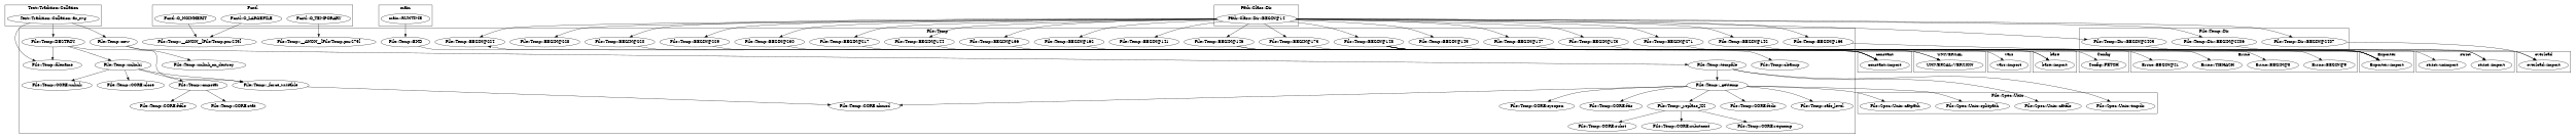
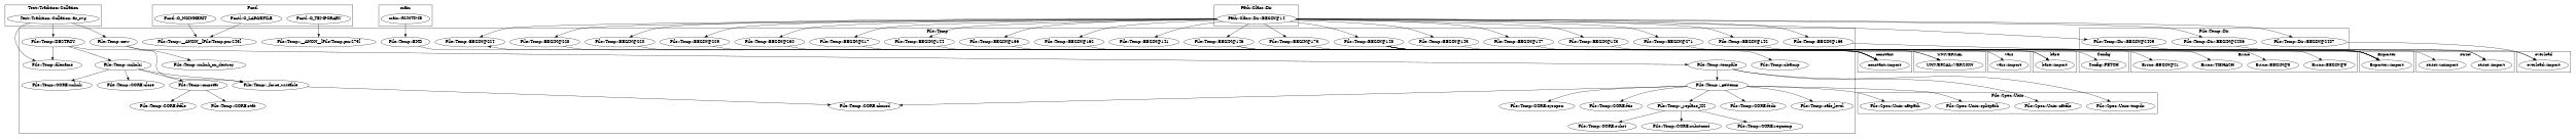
  digraph {
    "Text::Tradition::Collation::as_svg"
    "Config::FETCH"
    "Fcntl::O_TEMPORARY"
    "Fcntl::O_LARGEFILE"
    "Fcntl::O_NOINHERIT"
    "constant::import"
    "Path::Class::Dir::BEGIN@14"
    "UNIVERSAL::VERSION"
    "File::Temp::Dir::BEGIN@2405"
    "File::Temp::Dir::BEGIN@2407"
    "File::Temp::Dir::BEGIN@2406"
    "File::Spec::Unix::splitpath"
    "File::Spec::Unix::tmpdir"
    "File::Spec::Unix::catfile"
    "File::Spec::Unix::catpath"
    "main::RUNTIME"
    "Errno::BEGIN@9"
    "Errno::BEGIN@8"
    "Errno::TIEHASH"
    "Errno::BEGIN@21"
    "base::import"
    "Exporter::import"
    "File::Temp::DESTROY"
    "File::Temp::BEGIN@230"
    "File::Temp::BEGIN@144"
    "File::Temp::CORE:chmod"
    "File::Temp::BEGIN@142"
    "File::Temp::CORE:close"
    "File::Temp::cmpstat"
    "File::Temp::CORE:subst"
    "File::Temp::_replace_XX"
    "File::Temp::CORE:ftdir"
    "File::Temp::BEGIN@147"
    "File::Temp::tempfile"
    "File::Temp::BEGIN@229"
    "File::Temp::CORE:substcont"
    "File::Temp::filename"
    "File::Temp::CORE:ftfile"
    "File::Temp::safe_level"
    "File::Temp::CORE:regcomp"
    "File::Temp::cleanup"
    "File::Temp::__ANON__[File/Temp.pm:245]"
    "File::Temp::BEGIN@166"
    "File::Temp::BEGIN@220"
    "File::Temp::BEGIN@228"
    "File::Temp::CORE:stat"
    "File::Temp::END"
    "File::Temp::BEGIN@145"
    "File::Temp::unlink_on_destroy"
    "File::Temp::BEGIN@271"
    "File::Temp::CORE:sysopen"
    "File::Temp::CORE:unlink"
    "File::Temp::__ANON__[File/Temp.pm:275]"
    "File::Temp::BEGIN@224"
    "File::Temp::BEGIN@162"
    "File::Temp::BEGIN@217"
    "File::Temp::BEGIN@141"
    "File::Temp::BEGIN@148"
    "File::Temp::BEGIN@163"
    "File::Temp::new"
    "File::Temp::BEGIN@143"
    "File::Temp::CORE:ftis"
    "File::Temp::BEGIN@146"
    "File::Temp::BEGIN@173"
    "File::Temp::_gettemp"
    "File::Temp::unlink1"
    "File::Temp::_force_writable"
    "overload::import"
    "vars::import"
    "strict::unimport"
    "strict::import"
    subgraph cluster_1 {
      label="Text::Tradition::Collation"
      "Text::Tradition::Collation::as_svg"
    }
    subgraph cluster_2 {
      label=Config
      "Config::FETCH"
    }
    subgraph cluster_3 {
      label=Fcntl
      "Fcntl::O_TEMPORARY"
      "Fcntl::O_LARGEFILE"
      "Fcntl::O_NOINHERIT"
    }
    subgraph cluster_4 {
      label=constant
      "constant::import"
    }
    subgraph cluster_5 {
      label="Path::Class::Dir"
      "Path::Class::Dir::BEGIN@14"
    }
    subgraph cluster_6 {
      label=UNIVERSAL
      "UNIVERSAL::VERSION"
    }
    subgraph cluster_7 {
      label="File::Temp::Dir"
      "File::Temp::Dir::BEGIN@2405"
      "File::Temp::Dir::BEGIN@2407"
      "File::Temp::Dir::BEGIN@2406"
    }
    subgraph cluster_8 {
      label="File::Spec::Unix"
      "File::Spec::Unix::splitpath"
      "File::Spec::Unix::tmpdir"
      "File::Spec::Unix::catfile"
      "File::Spec::Unix::catpath"
    }
    subgraph cluster_9 {
      label=main
      "main::RUNTIME"
    }
    subgraph cluster_10 {
      label=Errno
      "Errno::BEGIN@9"
      "Errno::BEGIN@8"
      "Errno::TIEHASH"
      "Errno::BEGIN@21"
    }
    subgraph cluster_11 {
      label=base
      "base::import"
    }
    subgraph cluster_12 {
      label=Exporter
      "Exporter::import"
    }
    subgraph cluster_13 {
      label="File::Temp"
      "File::Temp::DESTROY"
      "File::Temp::BEGIN@230"
      "File::Temp::BEGIN@144"
      "File::Temp::CORE:chmod"
      "File::Temp::BEGIN@142"
      "File::Temp::CORE:close"
      "File::Temp::cmpstat"
      "File::Temp::CORE:subst"
      "File::Temp::_replace_XX"
      "File::Temp::CORE:ftdir"
      "File::Temp::BEGIN@147"
      "File::Temp::tempfile"
      "File::Temp::BEGIN@229"
      "File::Temp::CORE:substcont"
      "File::Temp::filename"
      "File::Temp::CORE:ftfile"
      "File::Temp::safe_level"
      "File::Temp::CORE:regcomp"
      "File::Temp::cleanup"
      "File::Temp::__ANON__[File/Temp.pm:245]"
      "File::Temp::BEGIN@166"
      "File::Temp::BEGIN@220"
      "File::Temp::BEGIN@228"
      "File::Temp::CORE:stat"
      "File::Temp::END"
      "File::Temp::BEGIN@145"
      "File::Temp::unlink_on_destroy"
      "File::Temp::BEGIN@271"
      "File::Temp::CORE:sysopen"
      "File::Temp::CORE:unlink"
      "File::Temp::__ANON__[File/Temp.pm:275]"
      "File::Temp::BEGIN@224"
      "File::Temp::BEGIN@162"
      "File::Temp::BEGIN@217"
      "File::Temp::BEGIN@141"
      "File::Temp::BEGIN@148"
      "File::Temp::BEGIN@163"
      "File::Temp::new"
      "File::Temp::BEGIN@143"
      "File::Temp::CORE:ftis"
      "File::Temp::BEGIN@146"
      "File::Temp::BEGIN@173"
      "File::Temp::_gettemp"
      "File::Temp::unlink1"
      "File::Temp::_force_writable"
    }
    subgraph cluster_14 {
      label=overload
      "overload::import"
    }
    subgraph cluster_15 {
      label=vars
      "vars::import"
    }
    subgraph cluster_16 {
      label="strict"
      "strict::unimport"
      "strict::import"
    }
    "Text::Tradition::Collation::as_svg" -> "File::Temp::DESTROY"
    "Text::Tradition::Collation::as_svg" -> "File::Temp::filename"
    "Text::Tradition::Collation::as_svg" -> "File::Temp::new"
    "Fcntl::O_TEMPORARY" -> "File::Temp::__ANON__[File/Temp.pm:275]"
    "Fcntl::O_LARGEFILE" -> "File::Temp::__ANON__[File/Temp.pm:245]"
    "Fcntl::O_NOINHERIT" -> "File::Temp::__ANON__[File/Temp.pm:245]"
    "constant::import" -> "File::Temp::BEGIN@224"
    "Path::Class::Dir::BEGIN@14" -> "File::Temp::Dir::BEGIN@2405"
    "Path::Class::Dir::BEGIN@14" -> "File::Temp::Dir::BEGIN@2407"
    "Path::Class::Dir::BEGIN@14" -> "File::Temp::Dir::BEGIN@2406"
    "Path::Class::Dir::BEGIN@14" -> "File::Temp::BEGIN@230"
    "Path::Class::Dir::BEGIN@14" -> "File::Temp::BEGIN@144"
    "Path::Class::Dir::BEGIN@14" -> "File::Temp::BEGIN@142"
    "Path::Class::Dir::BEGIN@14" -> "File::Temp::BEGIN@147"
    "Path::Class::Dir::BEGIN@14" -> "File::Temp::BEGIN@229"
    "Path::Class::Dir::BEGIN@14" -> "File::Temp::BEGIN@166"
    "Path::Class::Dir::BEGIN@14" -> "File::Temp::BEGIN@220"
    "Path::Class::Dir::BEGIN@14" -> "File::Temp::BEGIN@228"
    "Path::Class::Dir::BEGIN@14" -> "File::Temp::BEGIN@145"
    "Path::Class::Dir::BEGIN@14" -> "File::Temp::BEGIN@271"
    "Path::Class::Dir::BEGIN@14" -> "File::Temp::BEGIN@224"
    "Path::Class::Dir::BEGIN@14" -> "File::Temp::BEGIN@162"
    "Path::Class::Dir::BEGIN@14" -> "File::Temp::BEGIN@217"
    "Path::Class::Dir::BEGIN@14" -> "File::Temp::BEGIN@141"
    "Path::Class::Dir::BEGIN@14" -> "File::Temp::BEGIN@148"
    "Path::Class::Dir::BEGIN@14" -> "File::Temp::BEGIN@163"
    "Path::Class::Dir::BEGIN@14" -> "File::Temp::BEGIN@143"
    "Path::Class::Dir::BEGIN@14" -> "File::Temp::BEGIN@146"
    "Path::Class::Dir::BEGIN@14" -> "File::Temp::BEGIN@173"
    "File::Temp::Dir::BEGIN@2405" -> "Exporter::import"
    "File::Temp::Dir::BEGIN@2407" -> "overload::import"
    "File::Temp::Dir::BEGIN@2406" -> "strict::import"
    "main::RUNTIME" -> "File::Temp::END"
    "File::Temp::DESTROY" -> "File::Temp::filename"
    "File::Temp::DESTROY" -> "File::Temp::unlink1"
    "File::Temp::DESTROY" -> "File::Temp::_force_writable"
    "File::Temp::BEGIN@230" -> "constant::import"
    "File::Temp::BEGIN@144" -> "UNIVERSAL::VERSION"
    "File::Temp::BEGIN@142" -> "strict::import"
    "File::Temp::cmpstat" -> "File::Temp::CORE:ftfile"
    "File::Temp::cmpstat" -> "File::Temp::CORE:stat"
    "File::Temp::_replace_XX" -> "File::Temp::CORE:subst"
    "File::Temp::_replace_XX" -> "File::Temp::CORE:substcont"
    "File::Temp::_replace_XX" -> "File::Temp::CORE:regcomp"
    "File::Temp::BEGIN@147" -> "Exporter::import"
    "File::Temp::tempfile" -> "File::Spec::Unix::tmpdir"
    "File::Temp::tempfile" -> "File::Spec::Unix::catfile"
    "File::Temp::tempfile" -> "File::Temp::_gettemp"
    "File::Temp::BEGIN@229" -> "constant::import"
    "File::Temp::BEGIN@166" -> "vars::import"
    "File::Temp::BEGIN@220" -> "constant::import"
+   "File::Temp::BEGIN@228" -> "constant::import"
    "File::Temp::END" -> "File::Temp::cleanup"
    "File::Temp::BEGIN@145" -> "Exporter::import"
    "File::Temp::BEGIN@271" -> "strict::unimport"
    "File::Temp::BEGIN@162" -> "base::import"
    "File::Temp::BEGIN@217" -> "constant::import"
    "File::Temp::BEGIN@148" -> "Config::FETCH"
    "File::Temp::BEGIN@148" -> "Errno::BEGIN@9"
    "File::Temp::BEGIN@148" -> "Errno::BEGIN@8"
    "File::Temp::BEGIN@148" -> "Errno::TIEHASH"
    "File::Temp::BEGIN@148" -> "Errno::BEGIN@21"
    "File::Temp::BEGIN@148" -> "Exporter::import"
    "File::Temp::BEGIN@163" -> "overload::import"
    "File::Temp::new" -> "File::Temp::tempfile"
    "File::Temp::new" -> "File::Temp::unlink_on_destroy"
    "File::Temp::BEGIN@143" -> "Exporter::import"
    "File::Temp::BEGIN@146" -> "UNIVERSAL::VERSION"
    "File::Temp::BEGIN@146" -> "Exporter::import"
    "File::Temp::BEGIN@173" -> "base::import"
    "File::Temp::_gettemp" -> "File::Spec::Unix::splitpath"
    "File::Temp::_gettemp" -> "File::Spec::Unix::catpath"
    "File::Temp::_gettemp" -> "File::Temp::CORE:chmod"
    "File::Temp::_gettemp" -> "File::Temp::_replace_XX"
    "File::Temp::_gettemp" -> "File::Temp::CORE:ftdir"
    "File::Temp::_gettemp" -> "File::Temp::safe_level"
    "File::Temp::_gettemp" -> "File::Temp::CORE:sysopen"
    "File::Temp::_gettemp" -> "File::Temp::CORE:ftis"
    "File::Temp::unlink1" -> "File::Temp::CORE:close"
    "File::Temp::unlink1" -> "File::Temp::cmpstat"
    "File::Temp::unlink1" -> "File::Temp::CORE:unlink"
    "File::Temp::unlink1" -> "File::Temp::_force_writable"
    "File::Temp::_force_writable" -> "File::Temp::CORE:chmod"
  }
